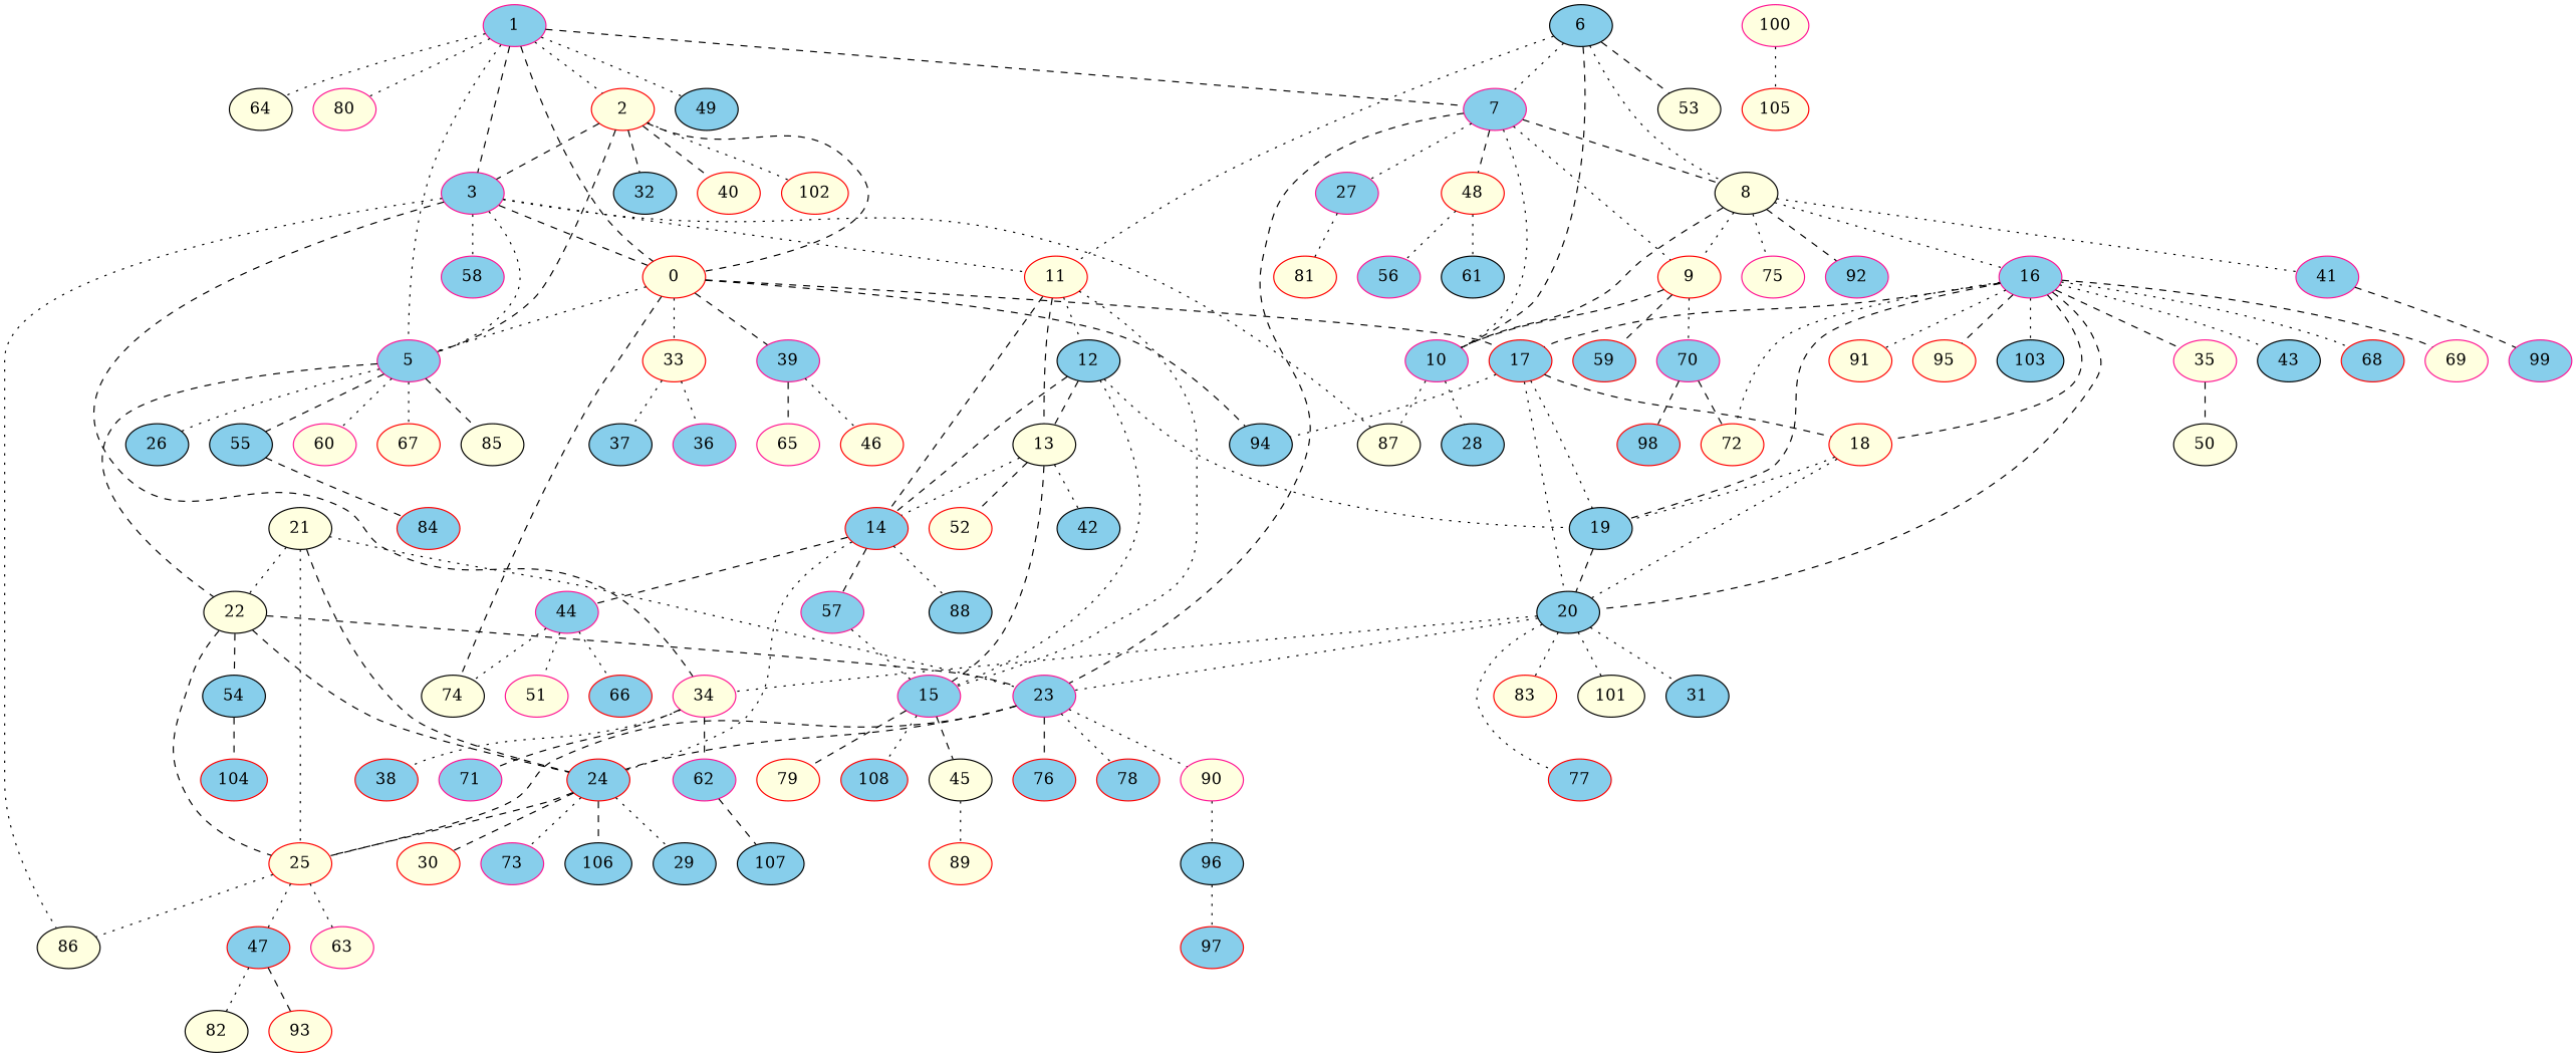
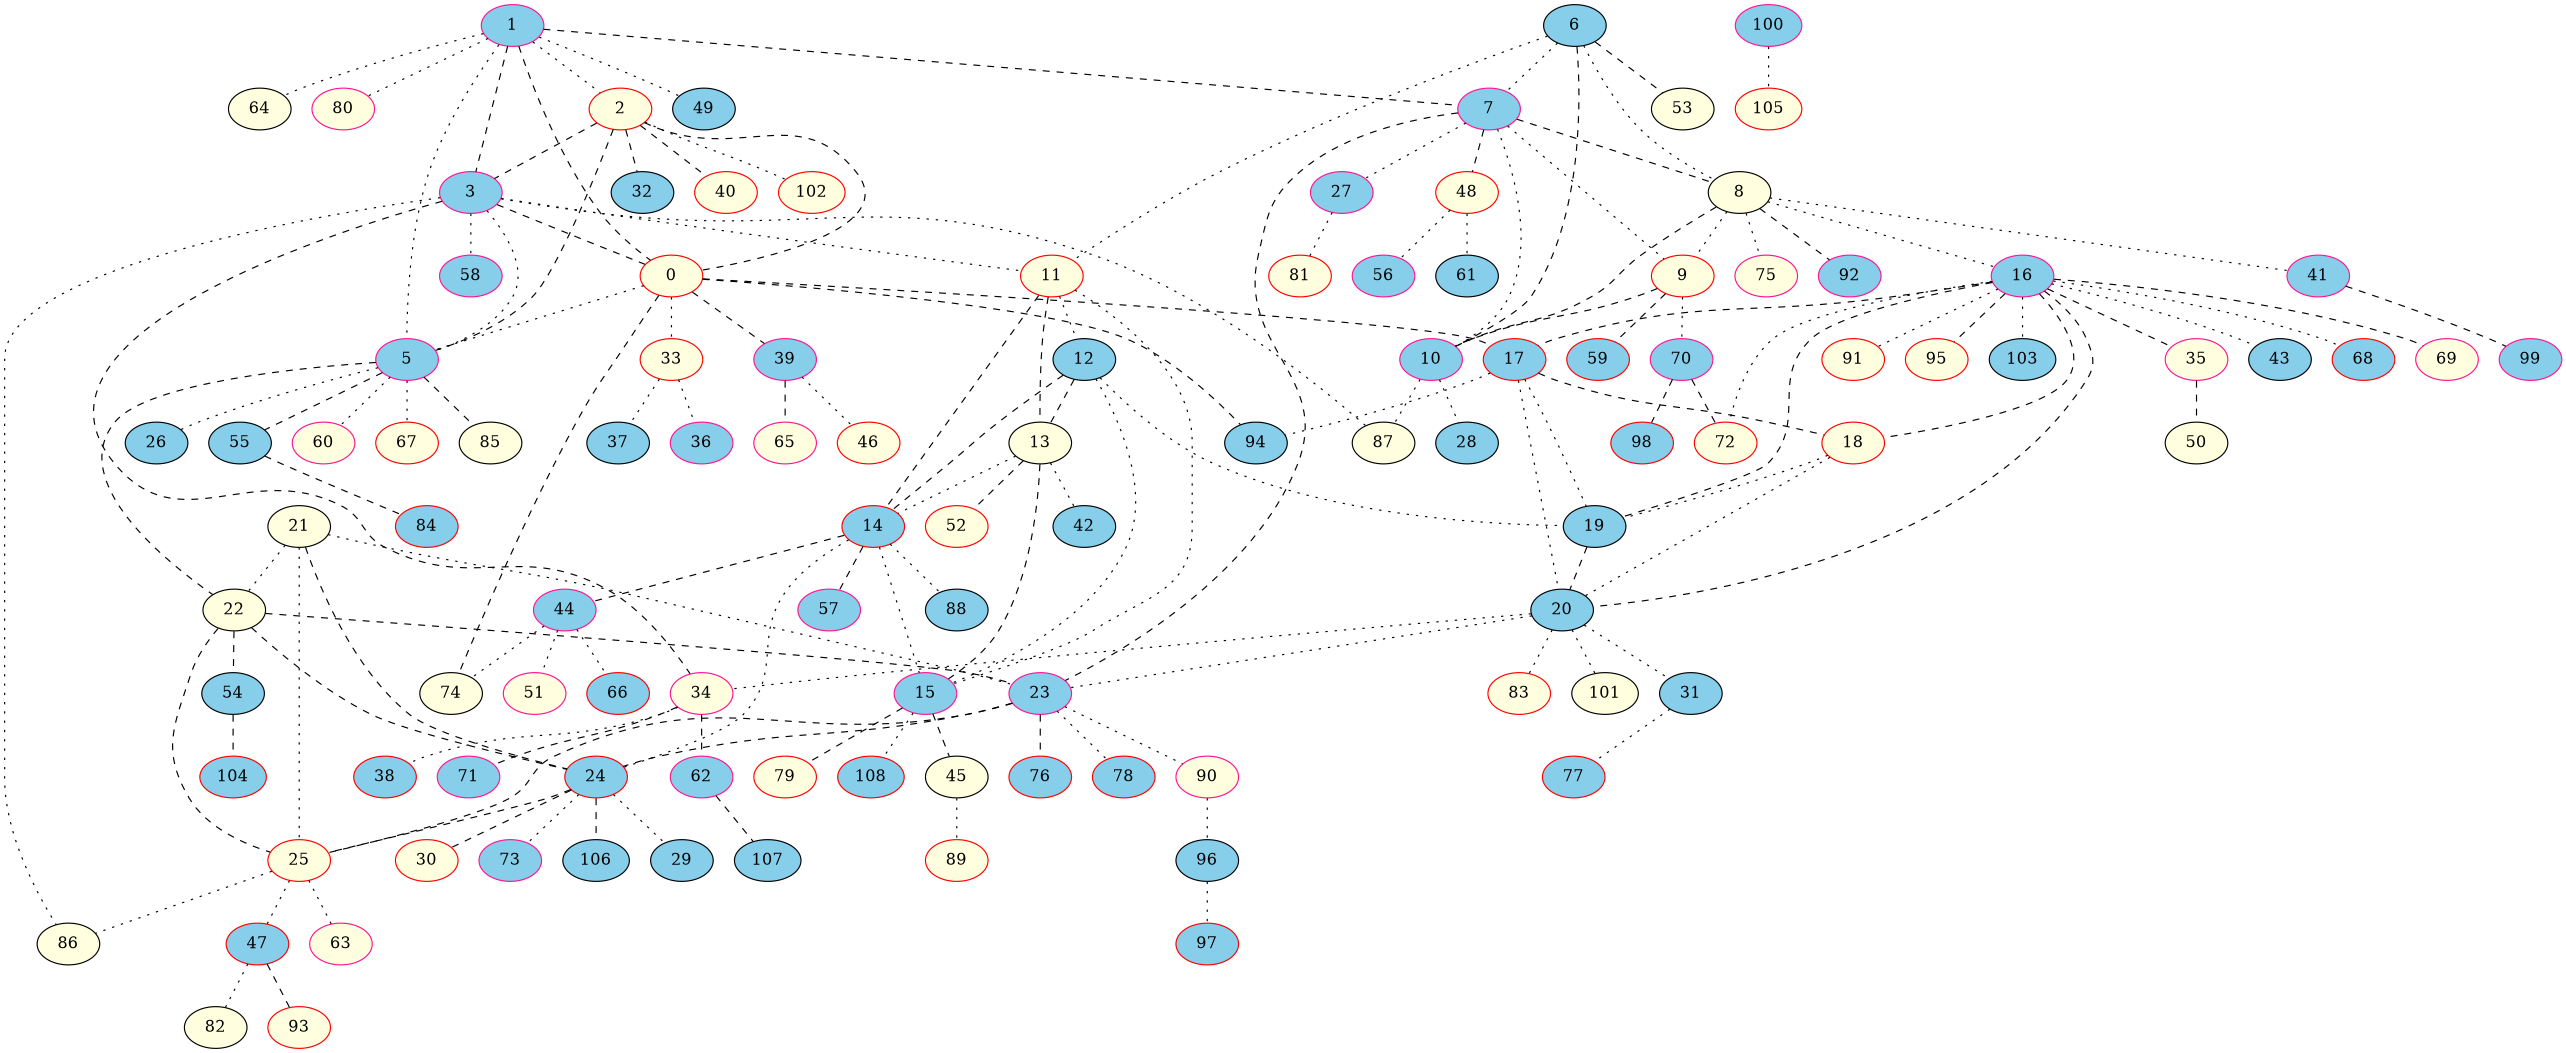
  graph {
    node [color=red fillcolor=skyblue style=filled]
    edge [style=dotted]
    1 [color=deeppink]
    2 [fillcolor=lightyellow]
    3 [color=deeppink]
    n4 [fillcolor=lightyellow label=0]
    5 [color=deeppink]
    7 [color=deeppink]
    49 [color=black]
    64 [color=black fillcolor=lightyellow]
    80 [color=deeppink fillcolor=lightyellow]
    32 [color=black]
    40 [fillcolor=lightyellow]
    102 [fillcolor=lightyellow]
    11 [fillcolor=lightyellow]
    34 [color=deeppink fillcolor=lightyellow]
    58 [color=deeppink]
    86 [color=black fillcolor=lightyellow]
    87 [color=black fillcolor=lightyellow]
    17
    33 [fillcolor=lightyellow]
    39 [color=deeppink]
    74 [color=black fillcolor=lightyellow]
    94 [color=black]
    22 [color=black fillcolor=lightyellow]
    26 [color=black]
    55 [color=black]
    60 [color=deeppink fillcolor=lightyellow]
    67 [fillcolor=lightyellow]
    85 [color=black fillcolor=lightyellow]
    8 [color=black fillcolor=lightyellow]
    9 [fillcolor=lightyellow]
    10 [color=deeppink]
    23 [color=deeppink]
    27 [color=deeppink]
    48 [fillcolor=lightyellow]
    12 [color=black]
    13 [color=black fillcolor=lightyellow]
    14
    15 [color=deeppink]
    38
    62 [color=deeppink]
    71 [color=deeppink]
    19 [color=black]
    18 [fillcolor=lightyellow]
    20 [color=black]
    36 [color=deeppink]
    37 [color=black]
    46 [fillcolor=lightyellow]
    65 [color=deeppink fillcolor=lightyellow]
    24
    25 [fillcolor=lightyellow]
    54 [color=black]
    84
    6 [color=black]
    53 [color=black fillcolor=lightyellow]
    16 [color=deeppink]
    41 [color=deeppink]
    75 [color=deeppink fillcolor=lightyellow]
    92 [color=deeppink]
    59
    70 [color=deeppink]
    28 [color=black]
    76
    78
    90 [color=deeppink fillcolor=lightyellow]
    81 [fillcolor=lightyellow]
    56 [color=deeppink]
    61 [color=black]
    35 [color=deeppink fillcolor=lightyellow]
    43 [color=black]
    68
    69 [color=deeppink fillcolor=lightyellow]
    72 [fillcolor=lightyellow]
    91 [fillcolor=lightyellow]
    95 [fillcolor=lightyellow]
    103 [color=black]
    99 [color=deeppink]
    98
    42 [color=black]
    52 [fillcolor=lightyellow]
    44 [color=deeppink]
    57 [color=deeppink]
    88 [color=black]
    45 [color=black fillcolor=lightyellow]
    79 [fillcolor=lightyellow]
    108
    29 [color=black]
    30 [fillcolor=lightyellow]
    73 [color=deeppink]
    106 [color=black]
    51 [color=deeppink fillcolor=lightyellow]
    66
    89 [fillcolor=lightyellow]
    31 [color=black]
    77
    83 [fillcolor=lightyellow]
    101 [color=black fillcolor=lightyellow]
    50 [color=black fillcolor=lightyellow]
    21 [color=black fillcolor=lightyellow]
    47
    63 [color=deeppink fillcolor=lightyellow]
    104
    96 [color=black]
    82 [color=black fillcolor=lightyellow]
    93 [fillcolor=lightyellow]
    107 [color=black]
-   100 [color=deeppink fillcolor=lightyellow]
+   100 [color=deeppink]
    105 [fillcolor=lightyellow]
    97
    1 -- 2
    1 -- 3 [style=dashed]
    1 -- n4 [style=dashed]
    1 -- 5
    1 -- 7 [style=dashed]
    1 -- 49
    1 -- 64
    1 -- 80
    2 -- 3 [style=dashed]
    2 -- n4 [style=dashed]
    2 -- 5 [style=dashed]
    2 -- 32 [style=dashed]
    2 -- 40 [style=dashed]
    2 -- 102
    3 -- n4 [style=dashed]
    3 -- 5
    3 -- 11
    3 -- 34 [style=dashed]
    3 -- 58
    3 -- 86
    3 -- 87
    n4 -- 5
    n4 -- 17 [style=dashed]
    n4 -- 33
    n4 -- 39 [style=dashed]
    n4 -- 74 [style=dashed]
    n4 -- 94 [style=dashed]
    5 -- 22 [style=dashed]
    5 -- 26
    5 -- 55 [style=dashed]
    5 -- 60
    5 -- 67
    5 -- 85 [style=dashed]
    7 -- 8 [style=dashed]
    7 -- 9
    7 -- 10
    7 -- 23 [style=dashed]
    7 -- 27
    7 -- 48 [style=dashed]
    11 -- 12
    11 -- 13 [style=dashed]
    11 -- 14 [style=dashed]
    11 -- 15
    34 -- 38
    34 -- 62 [style=dashed]
    34 -- 71 [style=dashed]
    17 -- 94
    17 -- 19
    17 -- 18 [style=dashed]
    17 -- 20
    33 -- 36
    33 -- 37
    39 -- 46
    39 -- 65 [style=dashed]
    22 -- 23 [style=dashed]
    22 -- 24 [style=dashed]
    22 -- 25 [style=dashed]
    22 -- 54 [style=dashed]
    55 -- 84 [style=dashed]
    8 -- 9
    8 -- 10 [style=dashed]
    8 -- 16
    8 -- 41
    8 -- 75
    8 -- 92 [style=dashed]
    9 -- 10 [style=dashed]
    9 -- 59 [style=dashed]
    9 -- 70
    10 -- 87
    10 -- 28
    23 -- 24 [style=dashed]
    23 -- 25 [style=dashed]
    23 -- 76 [style=dashed]
    23 -- 78
    23 -- 90
    27 -- 81
    48 -- 56
    48 -- 61
    12 -- 13 [style=dashed]
    12 -- 14 [style=dashed]
    12 -- 15
    12 -- 19
    13 -- 14
    13 -- 15 [style=dashed]
    13 -- 42
    13 -- 52 [style=dashed]
-   57 -- 15
+   14 -- 15
    14 -- 24
    14 -- 44 [style=dashed]
    14 -- 57 [style=dashed]
    14 -- 88
    15 -- 45 [style=dashed]
    15 -- 79 [style=dashed]
    15 -- 108
    62 -- 107 [style=dashed]
    19 -- 20 [style=dashed]
    18 -- 19
    18 -- 20
    20 -- 34
    20 -- 23
    20 -- 31
-   20 -- 77
+   31 -- 77
    20 -- 83
    20 -- 101
    24 -- 25 [style=dashed]
    24 -- 29
    24 -- 30 [style=dashed]
    24 -- 73
    24 -- 106 [style=dashed]
    25 -- 86
    25 -- 47
    25 -- 63
    54 -- 104 [style=dashed]
    6 -- 7
    6 -- 11
    6 -- 8
    6 -- 10 [style=dashed]
    6 -- 53 [style=dashed]
    16 -- 17 [style=dashed]
    16 -- 19 [style=dashed]
    16 -- 18 [style=dashed]
    16 -- 20 [style=dashed]
    16 -- 35 [style=dashed]
    16 -- 43
    16 -- 68
    16 -- 69 [style=dashed]
    16 -- 72
    16 -- 91
    16 -- 95 [style=dashed]
    16 -- 103
    41 -- 99 [style=dashed]
    70 -- 72 [style=dashed]
    70 -- 98 [style=dashed]
    90 -- 96
    35 -- 50 [style=dashed]
    44 -- 74
    44 -- 51
    44 -- 66
    45 -- 89
    21 -- 22
    21 -- 23
    21 -- 24 [style=dashed]
    21 -- 25
    47 -- 82
    47 -- 93 [style=dashed]
    96 -- 97
    100 -- 105
  }
